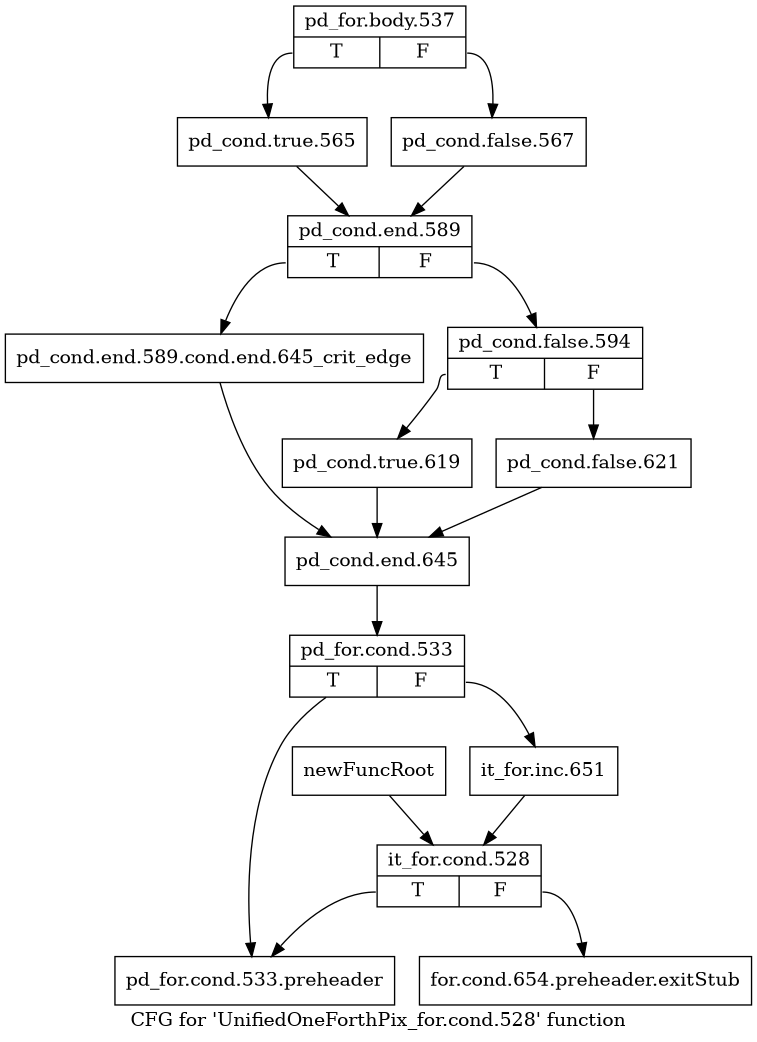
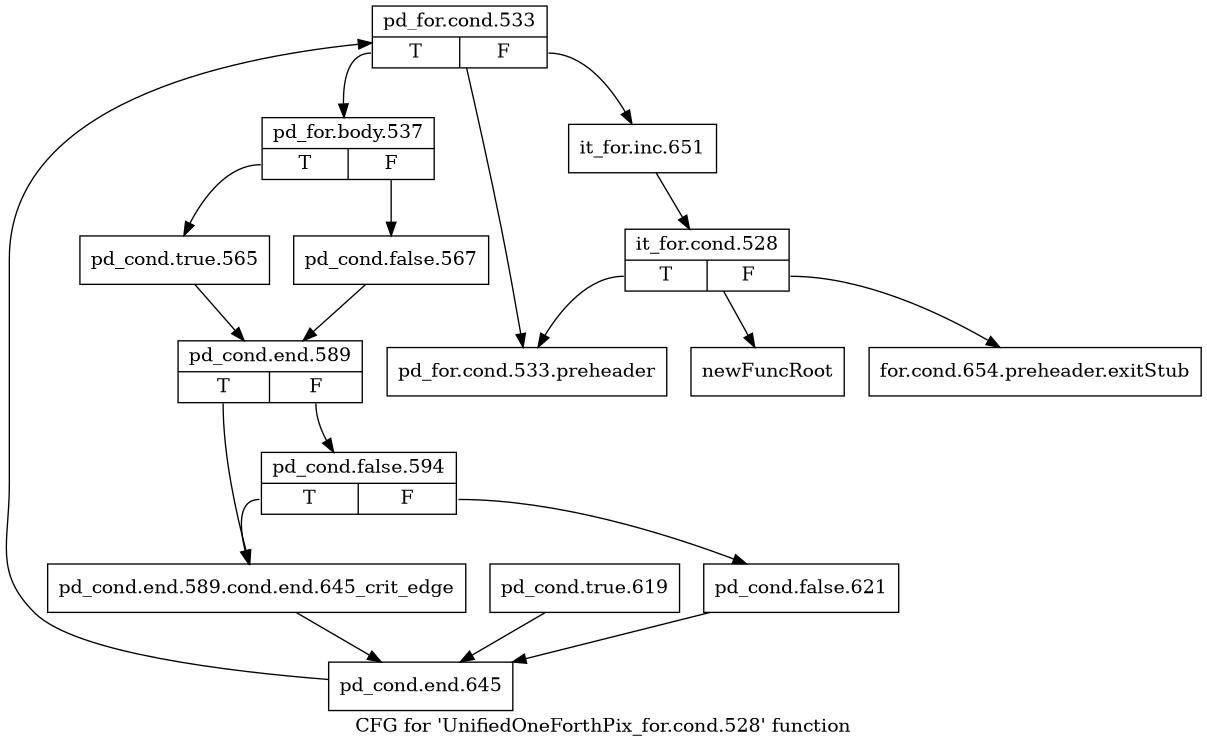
  digraph {
    label="CFG for 'UnifiedOneForthPix_for.cond.528' function"
    node [shape=record]
    n1 [label="{newFuncRoot}"]
    n2 [label="{it_for.cond.528|{<s0>T|<s1>F}}"]
    n3 [label="{for.cond.654.preheader.exitStub}"]
    n4 [label="{pd_for.cond.533.preheader}"]
    n5 [label="{pd_for.cond.533|{<s0>T|<s1>F}}"]
    n6 [label="{pd_for.body.537|{<s0>T|<s1>F}}"]
    n7 [label="{it_for.inc.651}"]
    n8 [label="{pd_cond.true.565}"]
    n9 [label="{pd_cond.false.567}"]
    n10 [label="{pd_cond.end.589|{<s0>T|<s1>F}}"]
    n11 [label="{pd_cond.end.589.cond.end.645_crit_edge}"]
    n12 [label="{pd_cond.false.594|{<s0>T|<s1>F}}"]
    n13 [label="{pd_cond.end.645}"]
    n14 [label="{pd_cond.true.619}"]
    n15 [label="{pd_cond.false.621}"]
-   n1 -> n2
+   n2 -> n1
    n2 -> n3 [tailport=s1]
    n2 -> n4 [tailport=s0]
    n5 -> n4
+   n5 -> n6 [tailport=s0]
    n5 -> n7 [tailport=s1]
    n6 -> n8 [tailport=s0]
    n6 -> n9 [tailport=s1]
    n7 -> n2
    n8 -> n10
    n9 -> n10
    n10 -> n11 [tailport=s0]
    n10 -> n12 [tailport=s1]
    n11 -> n13
-   n12 -> n14 [tailport=s0]
+   n12 -> n11 [tailport=s0]
    n12 -> n15 [tailport=s1]
    n13 -> n5
    n14 -> n13
    n15 -> n13
  }
